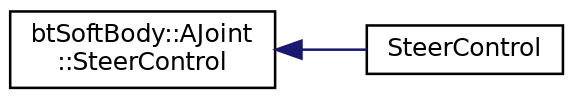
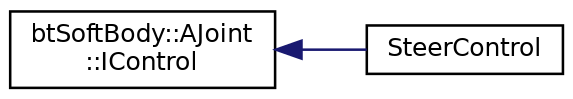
  digraph {
    rankdir=LR
    node [color=black fillcolor=white fontname=Helvetica fontsize=10 shape=record style=filled]
-   n1 [height=0.2 label="btSoftBody::AJoint\l::SteerControl" width=0.4]
+   n1 [height=0.2 label="btSoftBody::AJoint\l::IControl" width=0.4]
    n2 [height=0.2 label=SteerControl width=0.4]
    n1 -> n2 [color=midnightblue dir=back fontname=Helvetica fontsize=10 labelfontname=Helvetica labelfontsize=10 style=solid]
  }
